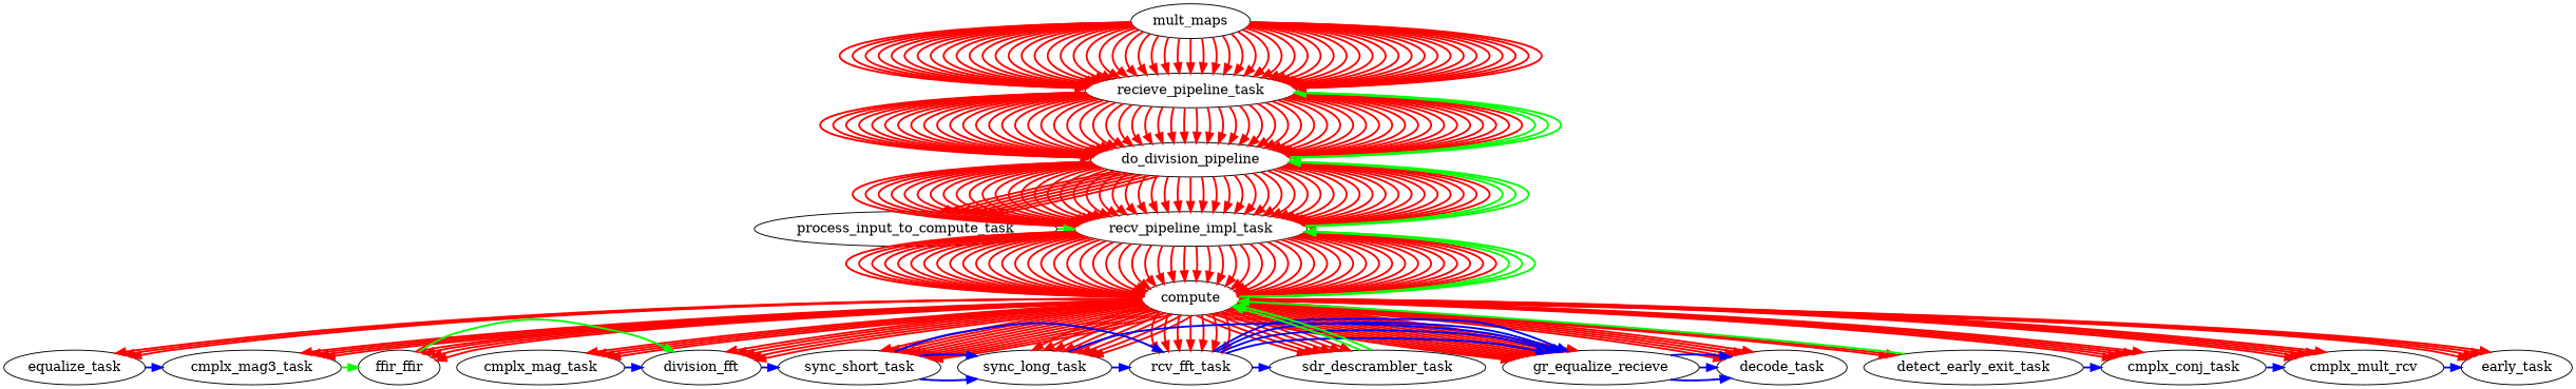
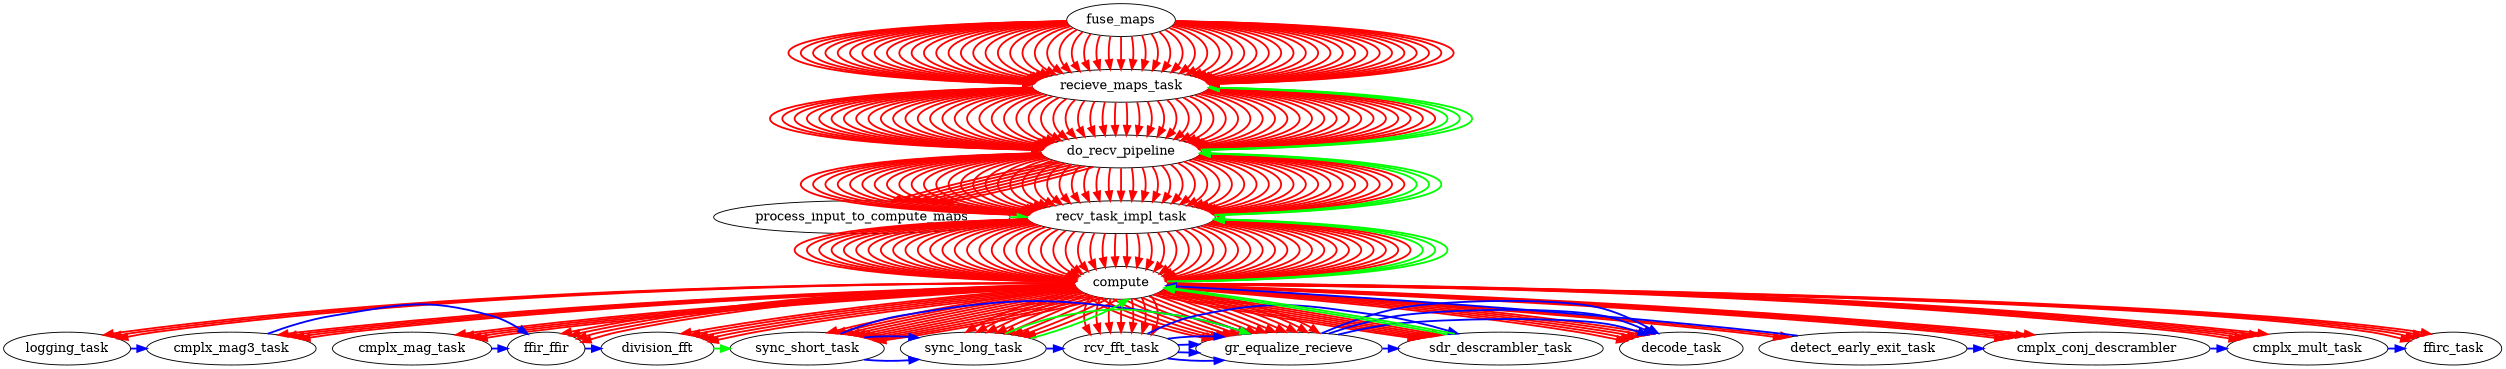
  digraph {
    edge [color=red style=bold]
-   recieve_pipeline_task
-   do_recv_pipeline [label=do_division_pipeline]
-   process_input_to_compute_task
-   recv_pipeline_impl_task
+   recieve_pipeline_task [label=recieve_maps_task]
+   do_recv_pipeline
+   process_input_to_compute_task [label=process_input_to_compute_maps]
+   recv_pipeline_impl_task [label=recv_task_impl_task]
    compute
-   logging_task [label=equalize_task]
-   cmplx_conj_task
-   cmplx_mult_task [label=cmplx_mult_rcv]
-   ffirc_task [label=early_task]
+   logging_task
+   cmplx_conj_task [label=cmplx_conj_descrambler]
+   cmplx_mult_task
+   ffirc_task
    cmplx_mag_task
    n11 [label=cmplx_mag3_task]
    n12 [label=ffir_ffir]
    detect_early_exit_task
    n14 [label=division_fft]
    sync_short_task
    sync_long_task
    rcv_fft_task
    n18 [label=gr_equalize_recieve]
    decode_task
    sdr_descrambler_task
-   fuse_maps [label=mult_maps]
+   fuse_maps
    subgraph sub_1 {
      rank=same
      recieve_pipeline_task
    }
    subgraph sub_2 {
      rank=same
      do_recv_pipeline
    }
    subgraph sub_3 {
      rank=same
      process_input_to_compute_task
      recv_pipeline_impl_task
    }
    subgraph sub_4 {
      rank=same
      compute
    }
    subgraph sub_5 {
      rank=same
      logging_task
      cmplx_conj_task
      cmplx_mult_task
      ffirc_task
      cmplx_mag_task
      n11
      n12
      detect_early_exit_task
      n14
      sync_short_task
      sync_long_task
      rcv_fft_task
      n18
      decode_task
      sdr_descrambler_task
    }
    recieve_pipeline_task -> do_recv_pipeline
    recieve_pipeline_task -> do_recv_pipeline
    recieve_pipeline_task -> do_recv_pipeline
    recieve_pipeline_task -> do_recv_pipeline
    recieve_pipeline_task -> do_recv_pipeline
    recieve_pipeline_task -> do_recv_pipeline
    recieve_pipeline_task -> do_recv_pipeline
    recieve_pipeline_task -> do_recv_pipeline
    recieve_pipeline_task -> do_recv_pipeline
    recieve_pipeline_task -> do_recv_pipeline
    recieve_pipeline_task -> do_recv_pipeline
    recieve_pipeline_task -> do_recv_pipeline
    recieve_pipeline_task -> do_recv_pipeline
    recieve_pipeline_task -> do_recv_pipeline
    recieve_pipeline_task -> do_recv_pipeline
    recieve_pipeline_task -> do_recv_pipeline
    recieve_pipeline_task -> do_recv_pipeline
    recieve_pipeline_task -> do_recv_pipeline
    recieve_pipeline_task -> do_recv_pipeline
    recieve_pipeline_task -> do_recv_pipeline
    recieve_pipeline_task -> do_recv_pipeline
    recieve_pipeline_task -> do_recv_pipeline
    recieve_pipeline_task -> do_recv_pipeline
    recieve_pipeline_task -> do_recv_pipeline
    recieve_pipeline_task -> do_recv_pipeline
    recieve_pipeline_task -> do_recv_pipeline
    recieve_pipeline_task -> do_recv_pipeline
    recieve_pipeline_task -> do_recv_pipeline
    recieve_pipeline_task -> do_recv_pipeline
    recieve_pipeline_task -> do_recv_pipeline
    recieve_pipeline_task -> do_recv_pipeline
    recieve_pipeline_task -> do_recv_pipeline
    recieve_pipeline_task -> do_recv_pipeline
    recieve_pipeline_task -> do_recv_pipeline
    recieve_pipeline_task -> do_recv_pipeline
    recieve_pipeline_task -> do_recv_pipeline
    recieve_pipeline_task -> do_recv_pipeline
    recieve_pipeline_task -> do_recv_pipeline
    recieve_pipeline_task -> do_recv_pipeline
    recieve_pipeline_task -> do_recv_pipeline
    recieve_pipeline_task -> do_recv_pipeline
    recieve_pipeline_task -> do_recv_pipeline
    recieve_pipeline_task -> do_recv_pipeline
    recieve_pipeline_task -> do_recv_pipeline
    recieve_pipeline_task -> do_recv_pipeline
    recieve_pipeline_task -> do_recv_pipeline
    recieve_pipeline_task -> do_recv_pipeline
    recieve_pipeline_task -> do_recv_pipeline
    recieve_pipeline_task -> do_recv_pipeline
    recieve_pipeline_task -> do_recv_pipeline
    recieve_pipeline_task -> do_recv_pipeline
    recieve_pipeline_task -> do_recv_pipeline
    recieve_pipeline_task -> do_recv_pipeline
    recieve_pipeline_task -> do_recv_pipeline
    recieve_pipeline_task -> do_recv_pipeline
    do_recv_pipeline -> recieve_pipeline_task [color=green]
    do_recv_pipeline -> recieve_pipeline_task [color=green]
    do_recv_pipeline -> recieve_pipeline_task [color=green]
    do_recv_pipeline -> process_input_to_compute_task
    do_recv_pipeline -> process_input_to_compute_task
    do_recv_pipeline -> process_input_to_compute_task
    do_recv_pipeline -> process_input_to_compute_task
    do_recv_pipeline -> process_input_to_compute_task
    do_recv_pipeline -> process_input_to_compute_task
    do_recv_pipeline -> process_input_to_compute_task
    do_recv_pipeline -> recv_pipeline_impl_task
    do_recv_pipeline -> recv_pipeline_impl_task
    do_recv_pipeline -> recv_pipeline_impl_task
    do_recv_pipeline -> recv_pipeline_impl_task
    do_recv_pipeline -> recv_pipeline_impl_task
    do_recv_pipeline -> recv_pipeline_impl_task
    do_recv_pipeline -> recv_pipeline_impl_task
    do_recv_pipeline -> recv_pipeline_impl_task
    do_recv_pipeline -> recv_pipeline_impl_task
    do_recv_pipeline -> recv_pipeline_impl_task
    do_recv_pipeline -> recv_pipeline_impl_task
    do_recv_pipeline -> recv_pipeline_impl_task
    do_recv_pipeline -> recv_pipeline_impl_task
    do_recv_pipeline -> recv_pipeline_impl_task
    do_recv_pipeline -> recv_pipeline_impl_task
    do_recv_pipeline -> recv_pipeline_impl_task
    do_recv_pipeline -> recv_pipeline_impl_task
    do_recv_pipeline -> recv_pipeline_impl_task
    do_recv_pipeline -> recv_pipeline_impl_task
    do_recv_pipeline -> recv_pipeline_impl_task
    do_recv_pipeline -> recv_pipeline_impl_task
    do_recv_pipeline -> recv_pipeline_impl_task
    do_recv_pipeline -> recv_pipeline_impl_task
    do_recv_pipeline -> recv_pipeline_impl_task
    do_recv_pipeline -> recv_pipeline_impl_task
    do_recv_pipeline -> recv_pipeline_impl_task
    do_recv_pipeline -> recv_pipeline_impl_task
    do_recv_pipeline -> recv_pipeline_impl_task
    do_recv_pipeline -> recv_pipeline_impl_task
    do_recv_pipeline -> recv_pipeline_impl_task
    do_recv_pipeline -> recv_pipeline_impl_task
    do_recv_pipeline -> recv_pipeline_impl_task
    do_recv_pipeline -> recv_pipeline_impl_task
    do_recv_pipeline -> recv_pipeline_impl_task
    do_recv_pipeline -> recv_pipeline_impl_task
    do_recv_pipeline -> recv_pipeline_impl_task
    do_recv_pipeline -> recv_pipeline_impl_task
    do_recv_pipeline -> recv_pipeline_impl_task
    do_recv_pipeline -> recv_pipeline_impl_task
    do_recv_pipeline -> recv_pipeline_impl_task
    do_recv_pipeline -> recv_pipeline_impl_task
    do_recv_pipeline -> recv_pipeline_impl_task
    do_recv_pipeline -> recv_pipeline_impl_task
    do_recv_pipeline -> recv_pipeline_impl_task
    do_recv_pipeline -> recv_pipeline_impl_task
    do_recv_pipeline -> recv_pipeline_impl_task
    do_recv_pipeline -> recv_pipeline_impl_task
    do_recv_pipeline -> recv_pipeline_impl_task
    do_recv_pipeline -> recv_pipeline_impl_task
    do_recv_pipeline -> recv_pipeline_impl_task
    process_input_to_compute_task -> recv_pipeline_impl_task [color=green]
    recv_pipeline_impl_task -> do_recv_pipeline [color=green]
    recv_pipeline_impl_task -> do_recv_pipeline [color=green]
    recv_pipeline_impl_task -> do_recv_pipeline [color=green]
    recv_pipeline_impl_task -> compute
    recv_pipeline_impl_task -> compute
    recv_pipeline_impl_task -> compute
    recv_pipeline_impl_task -> compute
    recv_pipeline_impl_task -> compute
    recv_pipeline_impl_task -> compute
    recv_pipeline_impl_task -> compute
    recv_pipeline_impl_task -> compute
    recv_pipeline_impl_task -> compute
    recv_pipeline_impl_task -> compute
    recv_pipeline_impl_task -> compute
    recv_pipeline_impl_task -> compute
    recv_pipeline_impl_task -> compute
    recv_pipeline_impl_task -> compute
    recv_pipeline_impl_task -> compute
    recv_pipeline_impl_task -> compute
    recv_pipeline_impl_task -> compute
    recv_pipeline_impl_task -> compute
    recv_pipeline_impl_task -> compute
    recv_pipeline_impl_task -> compute
    recv_pipeline_impl_task -> compute
    recv_pipeline_impl_task -> compute
    recv_pipeline_impl_task -> compute
    recv_pipeline_impl_task -> compute
    recv_pipeline_impl_task -> compute
    recv_pipeline_impl_task -> compute
    recv_pipeline_impl_task -> compute
    recv_pipeline_impl_task -> compute
    recv_pipeline_impl_task -> compute
    recv_pipeline_impl_task -> compute
    recv_pipeline_impl_task -> compute
    recv_pipeline_impl_task -> compute
    recv_pipeline_impl_task -> compute
    recv_pipeline_impl_task -> compute
    recv_pipeline_impl_task -> compute
    recv_pipeline_impl_task -> compute
    recv_pipeline_impl_task -> compute
    recv_pipeline_impl_task -> compute
    recv_pipeline_impl_task -> compute
    recv_pipeline_impl_task -> compute
    recv_pipeline_impl_task -> compute
    recv_pipeline_impl_task -> compute
    recv_pipeline_impl_task -> compute
    recv_pipeline_impl_task -> compute
    recv_pipeline_impl_task -> compute
    recv_pipeline_impl_task -> compute
    recv_pipeline_impl_task -> compute
    recv_pipeline_impl_task -> compute
    recv_pipeline_impl_task -> compute
    recv_pipeline_impl_task -> compute
    recv_pipeline_impl_task -> compute
    compute -> recv_pipeline_impl_task [color=green]
    compute -> recv_pipeline_impl_task [color=green]
    compute -> recv_pipeline_impl_task [color=green]
    compute -> logging_task
    compute -> logging_task
    compute -> logging_task
    compute -> cmplx_conj_task
    compute -> cmplx_conj_task
    compute -> cmplx_conj_task
    compute -> cmplx_conj_task
    compute -> cmplx_conj_task
    compute -> cmplx_mult_task
    compute -> cmplx_mult_task
    compute -> cmplx_mult_task
    compute -> cmplx_mult_task
    compute -> cmplx_mult_task
    compute -> ffirc_task
    compute -> ffirc_task
    compute -> ffirc_task
    compute -> ffirc_task
    compute -> cmplx_mag_task
    compute -> cmplx_mag_task
    compute -> cmplx_mag_task
    compute -> cmplx_mag_task
    compute -> n11
    compute -> n11
    compute -> n11
    compute -> n11
    compute -> n12
    compute -> n12
    compute -> n12
    compute -> n12
    compute -> detect_early_exit_task
    compute -> detect_early_exit_task
    compute -> n14
    compute -> n14
    compute -> n14
    compute -> n14
    compute -> n14
    compute -> sync_short_task
    compute -> sync_short_task
    compute -> sync_short_task
    compute -> sync_short_task
    compute -> sync_short_task
    compute -> sync_short_task
    compute -> sync_short_task
    compute -> sync_short_task
    compute -> sync_short_task
    compute -> sync_short_task
    compute -> sync_short_task
    compute -> sync_long_task
    compute -> sync_long_task
    compute -> sync_long_task
    compute -> sync_long_task
    compute -> sync_long_task
    compute -> sync_long_task
    compute -> sync_long_task
    compute -> sync_long_task
    compute -> rcv_fft_task
    compute -> rcv_fft_task
    compute -> rcv_fft_task
    compute -> rcv_fft_task
    compute -> rcv_fft_task
    compute -> rcv_fft_task
    compute -> rcv_fft_task
    compute -> n18
    compute -> n18
    compute -> n18
    compute -> n18
    compute -> n18
    compute -> n18
    compute -> n18
    compute -> n18
    compute -> n18
    compute -> n18
    compute -> n18
    compute -> n18
    compute -> n18
    compute -> n18
    compute -> decode_task
    compute -> decode_task
    compute -> decode_task
    compute -> decode_task
    compute -> decode_task
    compute -> sdr_descrambler_task
    compute -> sdr_descrambler_task
    compute -> sdr_descrambler_task
    compute -> sdr_descrambler_task
    compute -> sdr_descrambler_task
    compute -> sdr_descrambler_task
    logging_task -> n11 [color=blue]
    cmplx_conj_task -> cmplx_mult_task [color=blue]
    cmplx_mult_task -> ffirc_task [color=blue]
-   cmplx_mag_task -> n14 [color=blue]
-   n11 -> n12 [color=green]
-   n12 -> n14 [color=green]
-   detect_early_exit_task -> compute [color=green]
+   cmplx_mag_task -> n12 [color=blue]
+   n11 -> n12 [color=blue]
+   n12 -> n14 [color=blue]
+   detect_early_exit_task -> compute [color=blue]
    detect_early_exit_task -> cmplx_conj_task [color=blue]
-   n14 -> sync_short_task [color=blue]
+   n14 -> sync_short_task [color=green]
    sync_short_task -> sync_long_task [color=blue]
    sync_short_task -> sync_long_task [color=blue]
-   sync_short_task -> rcv_fft_task [color=blue]
+   sync_short_task -> n18 [color=blue]
+   sync_long_task -> compute [color=green]
    sync_long_task -> rcv_fft_task [color=blue]
-   sync_long_task -> n18 [color=blue]
+   sync_long_task -> n18 [color=green]
    rcv_fft_task -> n18 [color=blue]
    rcv_fft_task -> n18 [color=blue]
    rcv_fft_task -> n18 [color=blue]
    rcv_fft_task -> n18 [color=blue]
    rcv_fft_task -> sdr_descrambler_task [color=blue]
    n18 -> decode_task [color=blue]
    n18 -> decode_task [color=blue]
    n18 -> decode_task [color=blue]
+   n18 -> sdr_descrambler_task [color=blue]
    sdr_descrambler_task -> compute [color=green]
    sdr_descrambler_task -> compute [color=green]
    fuse_maps -> recieve_pipeline_task
    fuse_maps -> recieve_pipeline_task
    fuse_maps -> recieve_pipeline_task
    fuse_maps -> recieve_pipeline_task
    fuse_maps -> recieve_pipeline_task
    fuse_maps -> recieve_pipeline_task
    fuse_maps -> recieve_pipeline_task
    fuse_maps -> recieve_pipeline_task
    fuse_maps -> recieve_pipeline_task
    fuse_maps -> recieve_pipeline_task
    fuse_maps -> recieve_pipeline_task
    fuse_maps -> recieve_pipeline_task
    fuse_maps -> recieve_pipeline_task
    fuse_maps -> recieve_pipeline_task
    fuse_maps -> recieve_pipeline_task
    fuse_maps -> recieve_pipeline_task
    fuse_maps -> recieve_pipeline_task
    fuse_maps -> recieve_pipeline_task
    fuse_maps -> recieve_pipeline_task
    fuse_maps -> recieve_pipeline_task
    fuse_maps -> recieve_pipeline_task
    fuse_maps -> recieve_pipeline_task
    fuse_maps -> recieve_pipeline_task
    fuse_maps -> recieve_pipeline_task
    fuse_maps -> recieve_pipeline_task
    fuse_maps -> recieve_pipeline_task
    fuse_maps -> recieve_pipeline_task
    fuse_maps -> recieve_pipeline_task
    fuse_maps -> recieve_pipeline_task
    fuse_maps -> recieve_pipeline_task
    fuse_maps -> recieve_pipeline_task
    fuse_maps -> recieve_pipeline_task
    fuse_maps -> recieve_pipeline_task
    fuse_maps -> recieve_pipeline_task
    fuse_maps -> recieve_pipeline_task
    fuse_maps -> recieve_pipeline_task
    fuse_maps -> recieve_pipeline_task
    fuse_maps -> recieve_pipeline_task
    fuse_maps -> recieve_pipeline_task
    fuse_maps -> recieve_pipeline_task
    fuse_maps -> recieve_pipeline_task
    fuse_maps -> recieve_pipeline_task
    fuse_maps -> recieve_pipeline_task
    fuse_maps -> recieve_pipeline_task
    fuse_maps -> recieve_pipeline_task
    fuse_maps -> recieve_pipeline_task
    fuse_maps -> recieve_pipeline_task
    fuse_maps -> recieve_pipeline_task
    fuse_maps -> recieve_pipeline_task
    fuse_maps -> recieve_pipeline_task
    fuse_maps -> recieve_pipeline_task
    fuse_maps -> recieve_pipeline_task
    fuse_maps -> recieve_pipeline_task
    fuse_maps -> recieve_pipeline_task
    fuse_maps -> recieve_pipeline_task
  }
